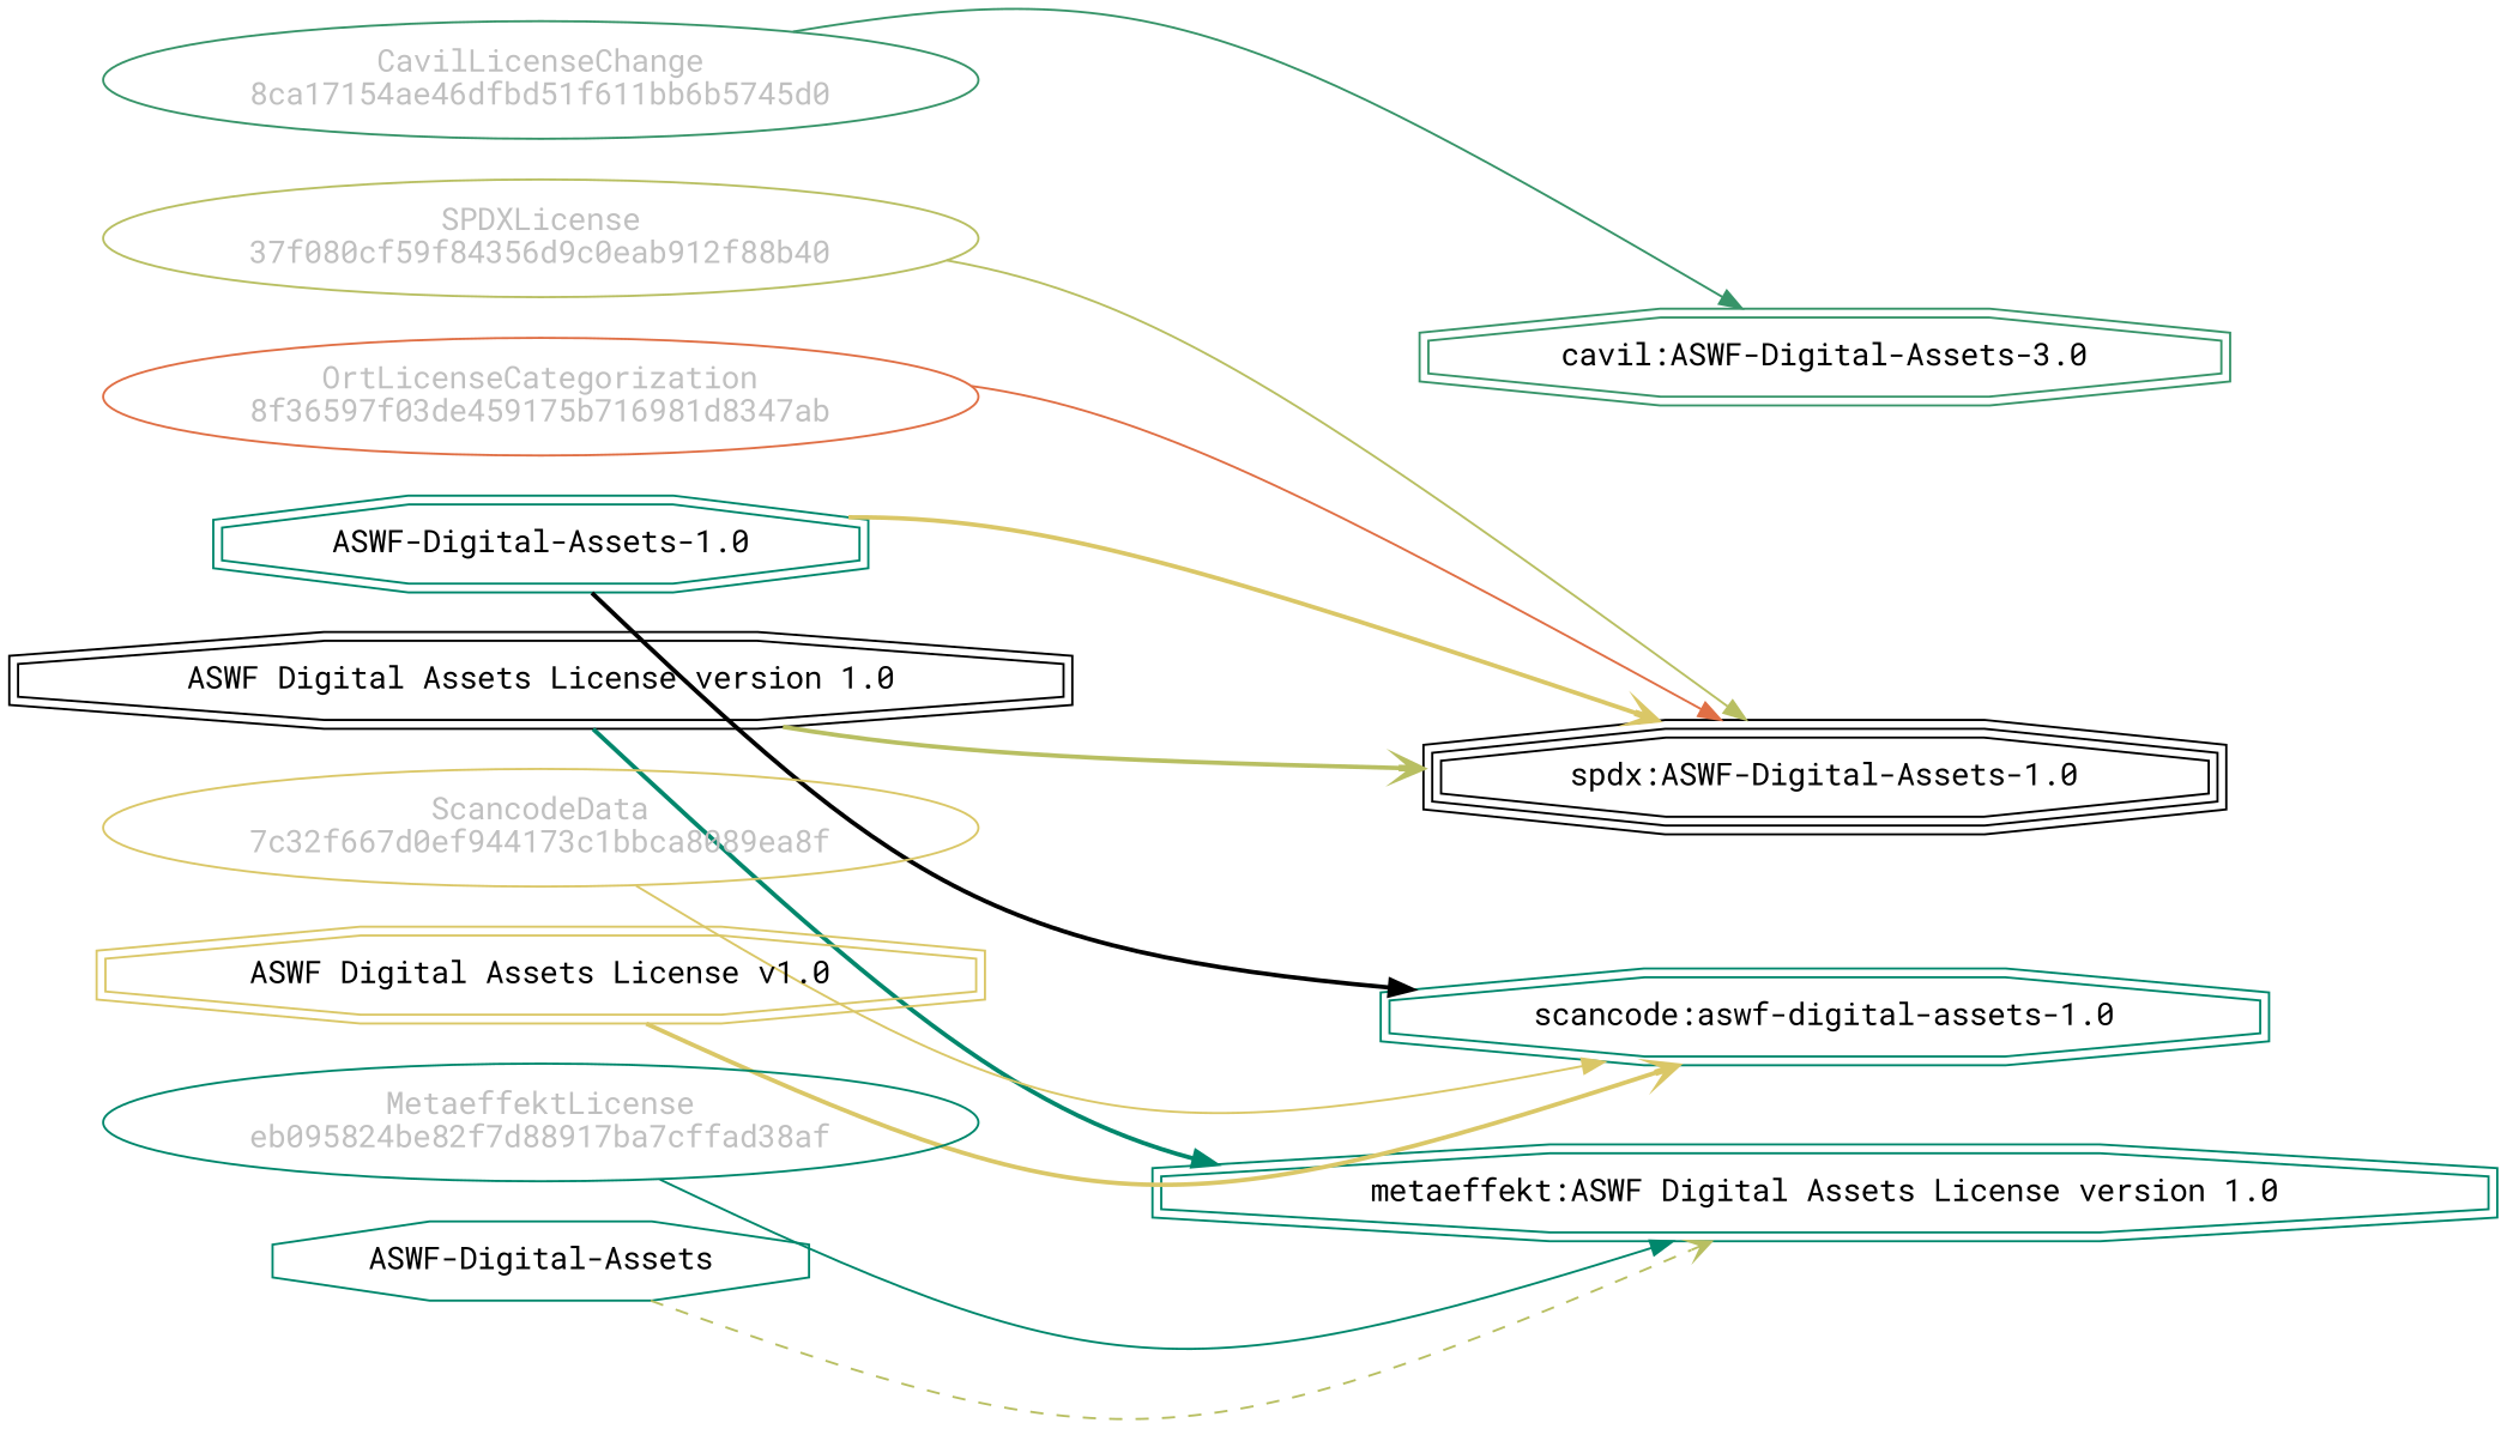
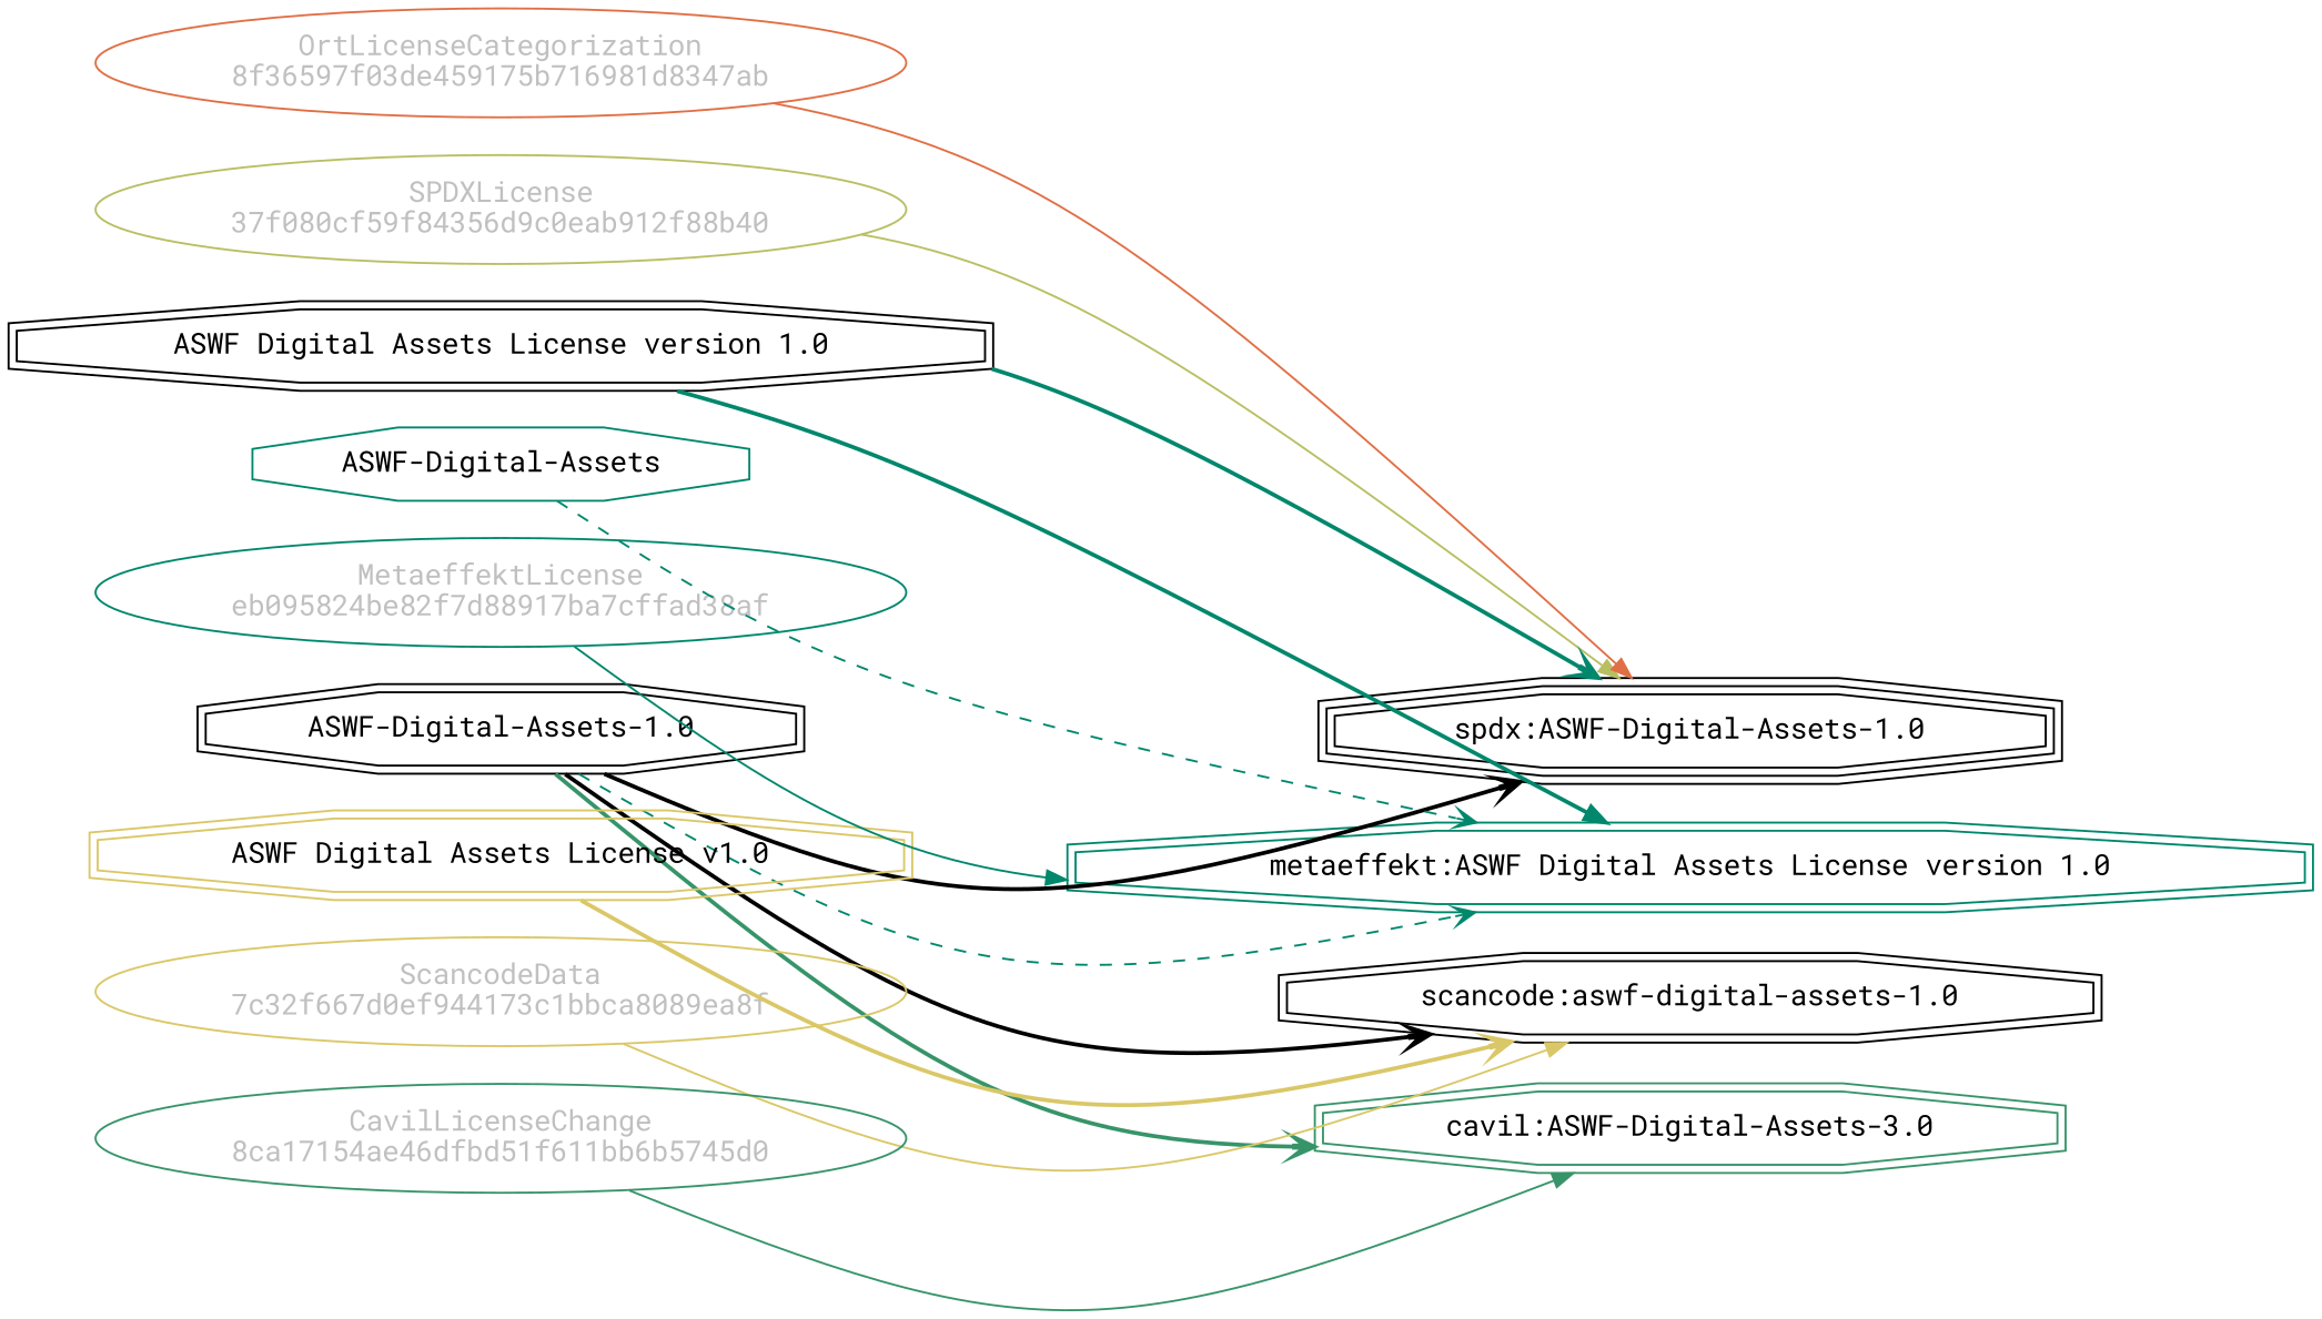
  strict digraph {
    fontname="Roboto Mono"
    rankdir=LR
    splines=curved
    node [fontname="Roboto Mono" shape=doubleoctagon]
    edge [color="#00876c" fontname="Roboto Mono" weight=0.5 arrowhead=vee style=bold]
    n1 [color="#b8bf62" fillcolor="beige;1" fontcolor=gray label="SPDXLicense\n37f080cf59f84356d9c0eab912f88b40" shape=ellipse]
    n2 [label="spdx:ASWF-Digital-Assets-1.0" shape=tripleoctagon]
    n3 [color="#00876c" label="metaeffekt:ASWF Digital Assets License version 1.0"]
-   n4 [label="ASWF-Digital-Assets-1.0" color="#00876c"]
-   n5 [label="scancode:aswf-digital-assets-1.0" color="#00876c"]
+   n4 [label="ASWF-Digital-Assets-1.0"]
+   n5 [label="scancode:aswf-digital-assets-1.0"]
    n6 [color="#379469" label="cavil:ASWF-Digital-Assets-3.0"]
    n7 [label="ASWF Digital Assets License version 1.0"]
    n8 [color="#dac767" fillcolor="beige;1" fontcolor=gray label="ScancodeData\n7c32f667d0ef944173c1bbca8089ea8f" shape=ellipse]
    n9 [color="#dac767" label="ASWF Digital Assets License v1.0"]
    n10 [color="#e06f45" fillcolor="beige;1" fontcolor=gray label="OrtLicenseCategorization\n8f36597f03de459175b716981d8347ab" shape=ellipse]
    n11 [color="#379469" fillcolor="beige;1" fontcolor=gray label="CavilLicenseChange\n8ca17154ae46dfbd51f611bb6b5745d0" shape=ellipse]
    n12 [color="#00876c" fillcolor="beige;1" fontcolor=gray label="MetaeffektLicense\neb095824be82f7d88917ba7cffad38af" shape=ellipse]
    n13 [color="#00876c" label="ASWF-Digital-Assets" shape=octagon]
    n1 -> n2 [color="#b8bf62" arrowhead="" style=""]
-   n4 -> n2 [weight=0.7 color="#dac767"]
-   n4 -> n5 [arrowhead=normal weight=0.7 color=""]
-   n7 -> n2 [color="#b8bf62" weight=0.7]
+   n4 -> n2 [weight=0.7 color=""]
+   n4 -> n3 [style=dashed]
+   n4 -> n5 [weight=0.7 color=""]
+   n4 -> n6 [color="#379469" weight=0.7]
+   n7 -> n2 [weight=0.7]
    n7 -> n3 [arrowhead=normal weight=0.7]
    n8 -> n5 [color="#dac767" arrowhead="" style=""]
    n9 -> n5 [color="#dac767" weight=0.7]
    n10 -> n2 [color="#e06f45" arrowhead="" style=""]
    n11 -> n6 [color="#379469" arrowhead="" style=""]
    n12 -> n3 [arrowhead="" style=""]
-   n13 -> n3 [color="#b8bf62" style=dashed]
+   n13 -> n3 [style=dashed]
  }
